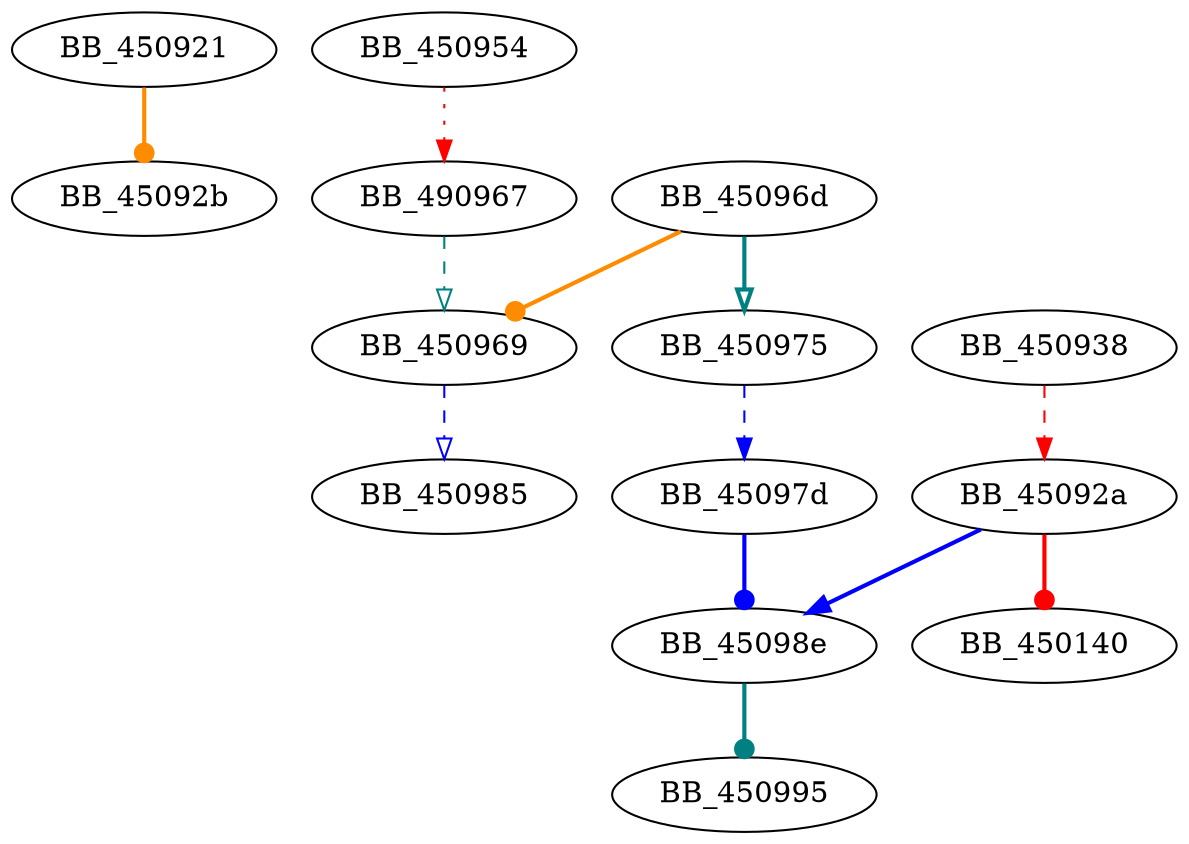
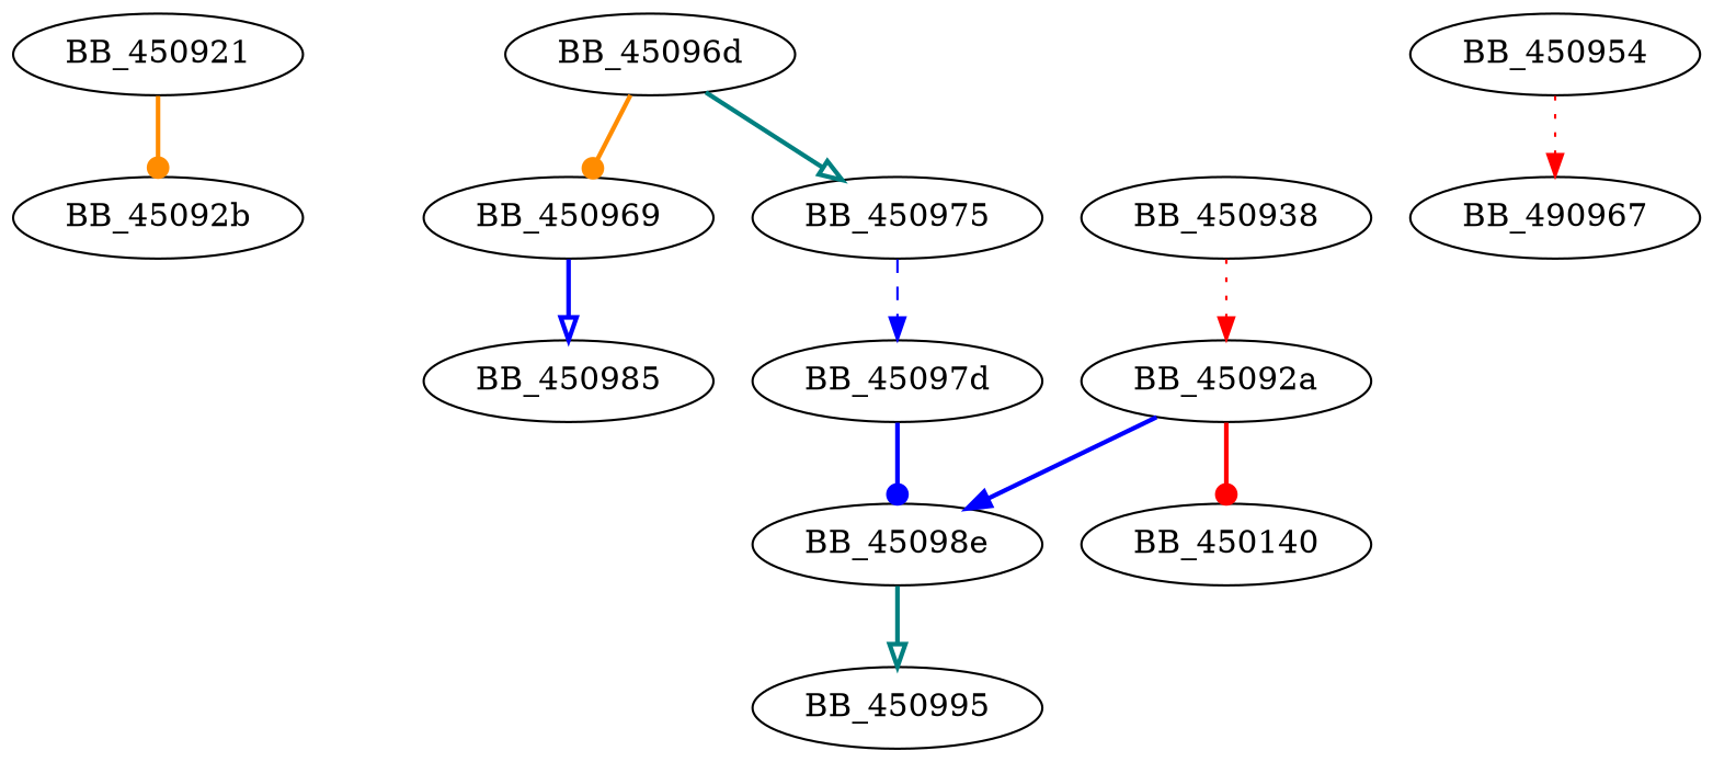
  digraph {
    edge [arrowhead=dot color=blue style=bold]
    BB_450921
    BB_45092b
    n3 [label=BB_45092a]
    BB_450938
    n5 [label=BB_450140]
    BB_45098e
    BB_450995
    n8 [label=BB_490967]
    BB_450954
    BB_450969
    BB_450985
    BB_45096d
    BB_450975
    BB_45097d
    BB_450921 -> BB_45092b [color=darkorange]
    n3 -> n5 [color=red]
    n3 -> BB_45098e [arrowhead=normal]
-   BB_450938 -> n3 [arrowhead=normal color=red style=dashed]
-   BB_45098e -> BB_450995 [color=teal]
-   n8 -> BB_450969 [arrowhead=onormal color=teal style=dashed]
+   BB_450938 -> n3 [arrowhead=normal color=red style=dotted]
+   BB_45098e -> BB_450995 [arrowhead=onormal color=teal]
    BB_450954 -> n8 [arrowhead=normal color=red style=dotted]
-   BB_450969 -> BB_450985 [arrowhead=onormal style=dashed]
+   BB_450969 -> BB_450985 [arrowhead=onormal]
    BB_45096d -> BB_450969 [color=darkorange]
    BB_45096d -> BB_450975 [arrowhead=onormal color=teal]
    BB_450975 -> BB_45097d [arrowhead=normal style=dashed]
    BB_45097d -> BB_45098e
  }
